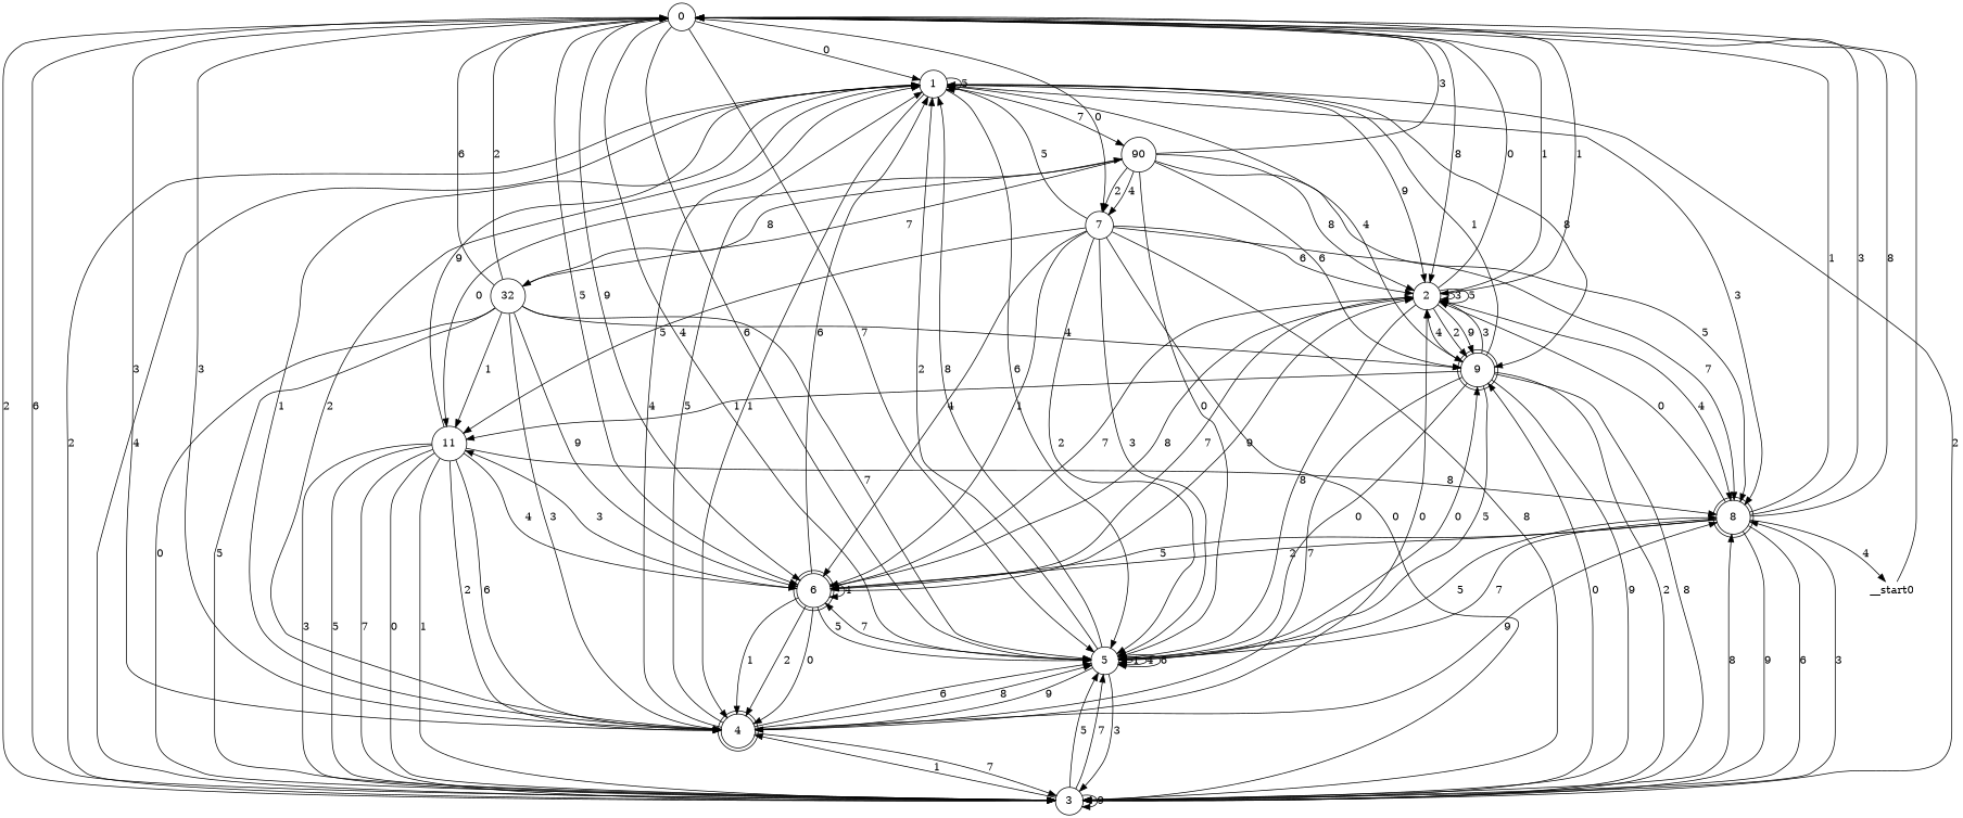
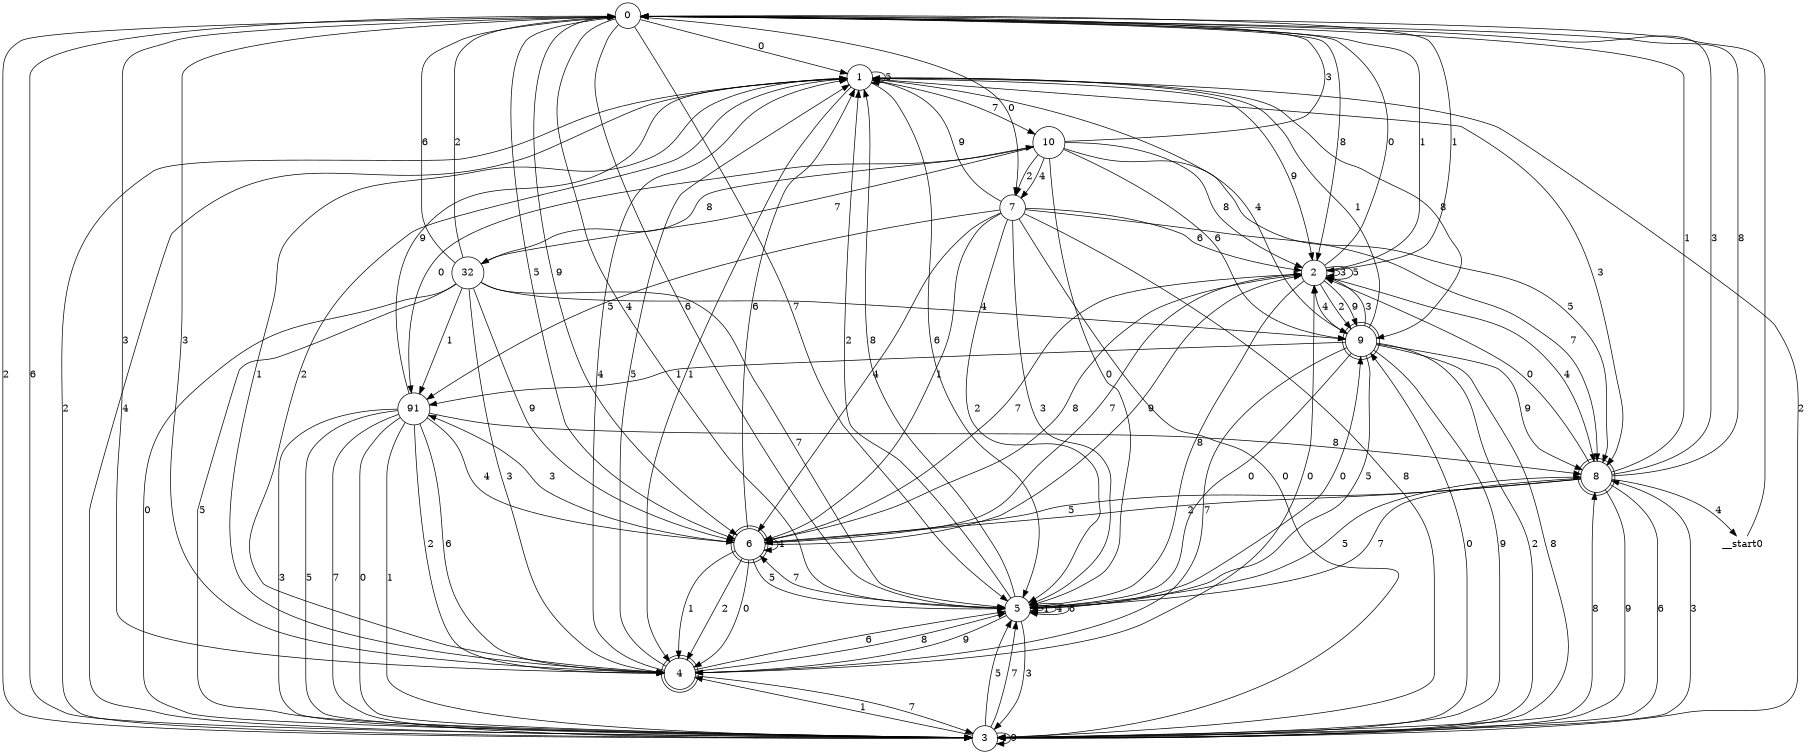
  digraph {
    node [shape=circle]
    n1 [label=0]
    n2 [label=1]
    n3 [label=2]
    n4 [label=3]
    n5 [label=4 shape=doublecircle]
    n6 [label=5]
    n7 [label=6 shape=doublecircle]
    n8 [label=7]
    n9 [label=8 shape=doublecircle]
    n10 [label=9 shape=doublecircle]
-   n11 [label=90]
-   n12 [label=11]
+   n11 [label=10]
+   n12 [label=91]
    __start0 [height=0 shape=none width=0]
    n14 [label=32]
    n1 -> n2 [label=0]
    n1 -> n3 [label=1]
    n1 -> n3 [label=8]
    n1 -> n4 [label=2]
    n1 -> n5 [label=3]
    n1 -> n6 [label=4]
    n1 -> n6 [label=6]
    n1 -> n6 [label=7]
    n1 -> n7 [label=5]
    n1 -> n7 [label=9]
    n1 -> n8 [label=0]
    n2 -> n2 [label=5]
    n2 -> n3 [label=9]
    n2 -> n4 [label=2]
    n2 -> n5 [label=1]
    n2 -> n6 [label=6]
    n2 -> n9 [label=3]
    n2 -> n10 [label=4]
    n2 -> n10 [label=8]
    n2 -> n11 [label=7]
    n3 -> n1 [label=0]
    n3 -> n1 [label=1]
    n3 -> n3 [label=3]
    n3 -> n3 [label=5]
    n3 -> n6 [label=8]
    n3 -> n7 [label=7]
    n3 -> n9 [label=4]
    n3 -> n10 [label=2]
    n3 -> n10 [label=9]
    n4 -> n1 [label=6]
    n4 -> n2 [label=2]
    n4 -> n2 [label=4]
    n4 -> n4 [label=9]
    n4 -> n5 [label=1]
    n4 -> n6 [label=5]
    n4 -> n6 [label=7]
    n4 -> n9 [label=3]
    n4 -> n9 [label=8]
    n4 -> n10 [label=0]
    n5 -> n1 [label=3]
    n5 -> n2 [label=1]
    n5 -> n2 [label=2]
    n5 -> n2 [label=4]
    n5 -> n2 [label=5]
    n5 -> n3 [label=0]
    n5 -> n4 [label=7]
    n5 -> n6 [label=6]
    n5 -> n6 [label=8]
-   n5 -> n9 [label=9]
+   n10 -> n9 [label=9]
    n6 -> n2 [label=2]
    n6 -> n2 [label=8]
    n6 -> n4 [label=3]
    n6 -> n5 [label=9]
    n6 -> n6 [label=1]
    n6 -> n6 [label=4]
    n6 -> n6 [label=6]
    n6 -> n7 [label=7]
    n6 -> n9 [label=5]
    n6 -> n10 [label=0]
    n7 -> n2 [label=6]
    n7 -> n3 [label=7]
    n7 -> n3 [label=8]
    n7 -> n3 [label=9]
    n7 -> n5 [label=0]
    n7 -> n5 [label=1]
    n7 -> n5 [label=2]
    n7 -> n6 [label=5]
    n7 -> n7 [label=4]
    n7 -> n12 [label=3]
-   n8 -> n2 [label=5]
+   n8 -> n2 [label=9]
    n8 -> n3 [label=6]
    n8 -> n4 [label=0]
    n8 -> n4 [label=8]
    n8 -> n6 [label=2]
    n8 -> n6 [label=3]
    n8 -> n7 [label=1]
    n8 -> n7 [label=4]
    n8 -> n9 [label=7]
    n8 -> n12 [label=5]
    n9 -> n1 [label=1]
    n9 -> n1 [label=3]
    n9 -> n1 [label=8]
    n9 -> n3 [label=0]
    n9 -> n4 [label=6]
    n9 -> n4 [label=9]
    n9 -> n6 [label=7]
    n9 -> n7 [label=2]
    n9 -> n7 [label=5]
    n9 -> __start0 [label=4]
    n10 -> n2 [label=1]
    n10 -> n3 [label=3]
    n10 -> n3 [label=4]
    n10 -> n4 [label=2]
    n10 -> n4 [label=8]
    n10 -> n4 [label=9]
    n10 -> n5 [label=7]
    n10 -> n6 [label=0]
    n10 -> n6 [label=5]
    n10 -> n12 [label=1]
    n11 -> n1 [label=3]
    n11 -> n3 [label=8]
    n11 -> n6 [label=0]
    n11 -> n8 [label=2]
    n11 -> n8 [label=4]
    n11 -> n9 [label=5]
    n11 -> n10 [label=6]
    n11 -> n12 [label=0]
    n11 -> n14 [label=7]
    n12 -> n2 [label=9]
    n12 -> n4 [label=0]
    n12 -> n4 [label=1]
    n12 -> n4 [label=3]
    n12 -> n4 [label=5]
    n12 -> n4 [label=7]
    n12 -> n5 [label=2]
    n12 -> n5 [label=6]
    n12 -> n7 [label=4]
    n12 -> n9 [label=8]
    __start0 -> n1
    n14 -> n1 [label=2]
    n14 -> n1 [label=6]
    n14 -> n4 [label=0]
    n14 -> n4 [label=5]
    n14 -> n5 [label=3]
    n14 -> n6 [label=7]
    n14 -> n7 [label=9]
    n14 -> n10 [label=4]
    n14 -> n11 [label=8]
    n14 -> n12 [label=1]
  }
